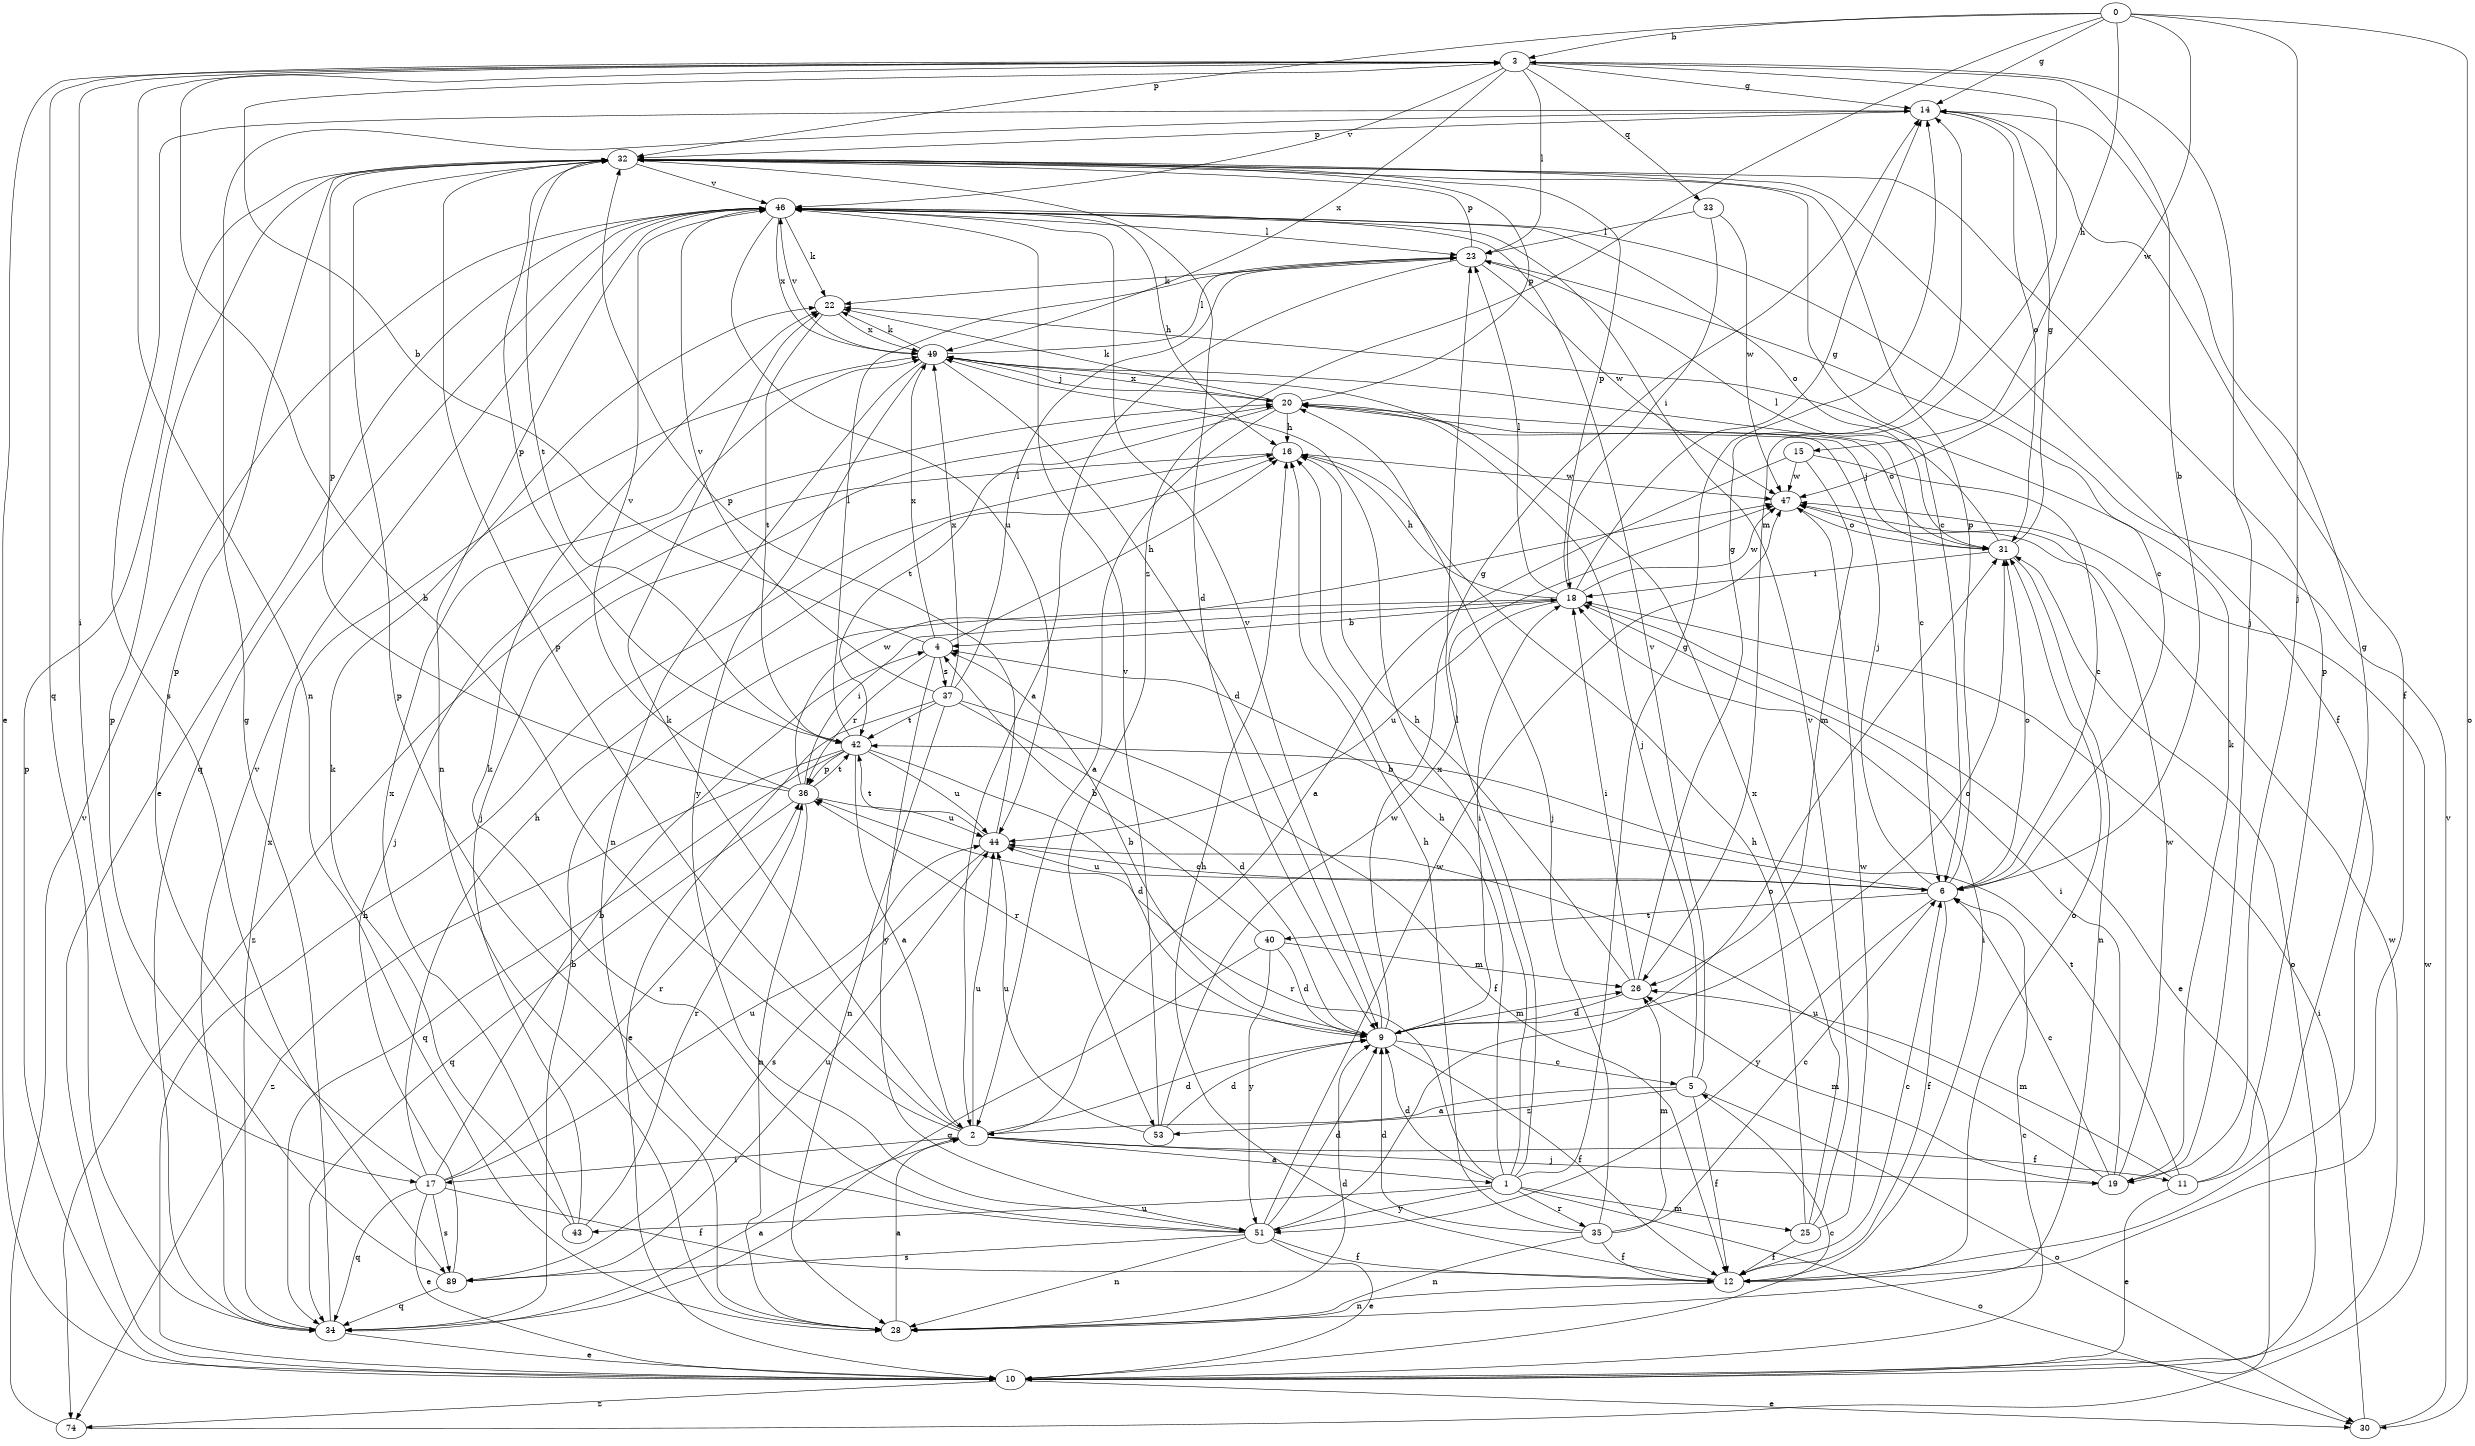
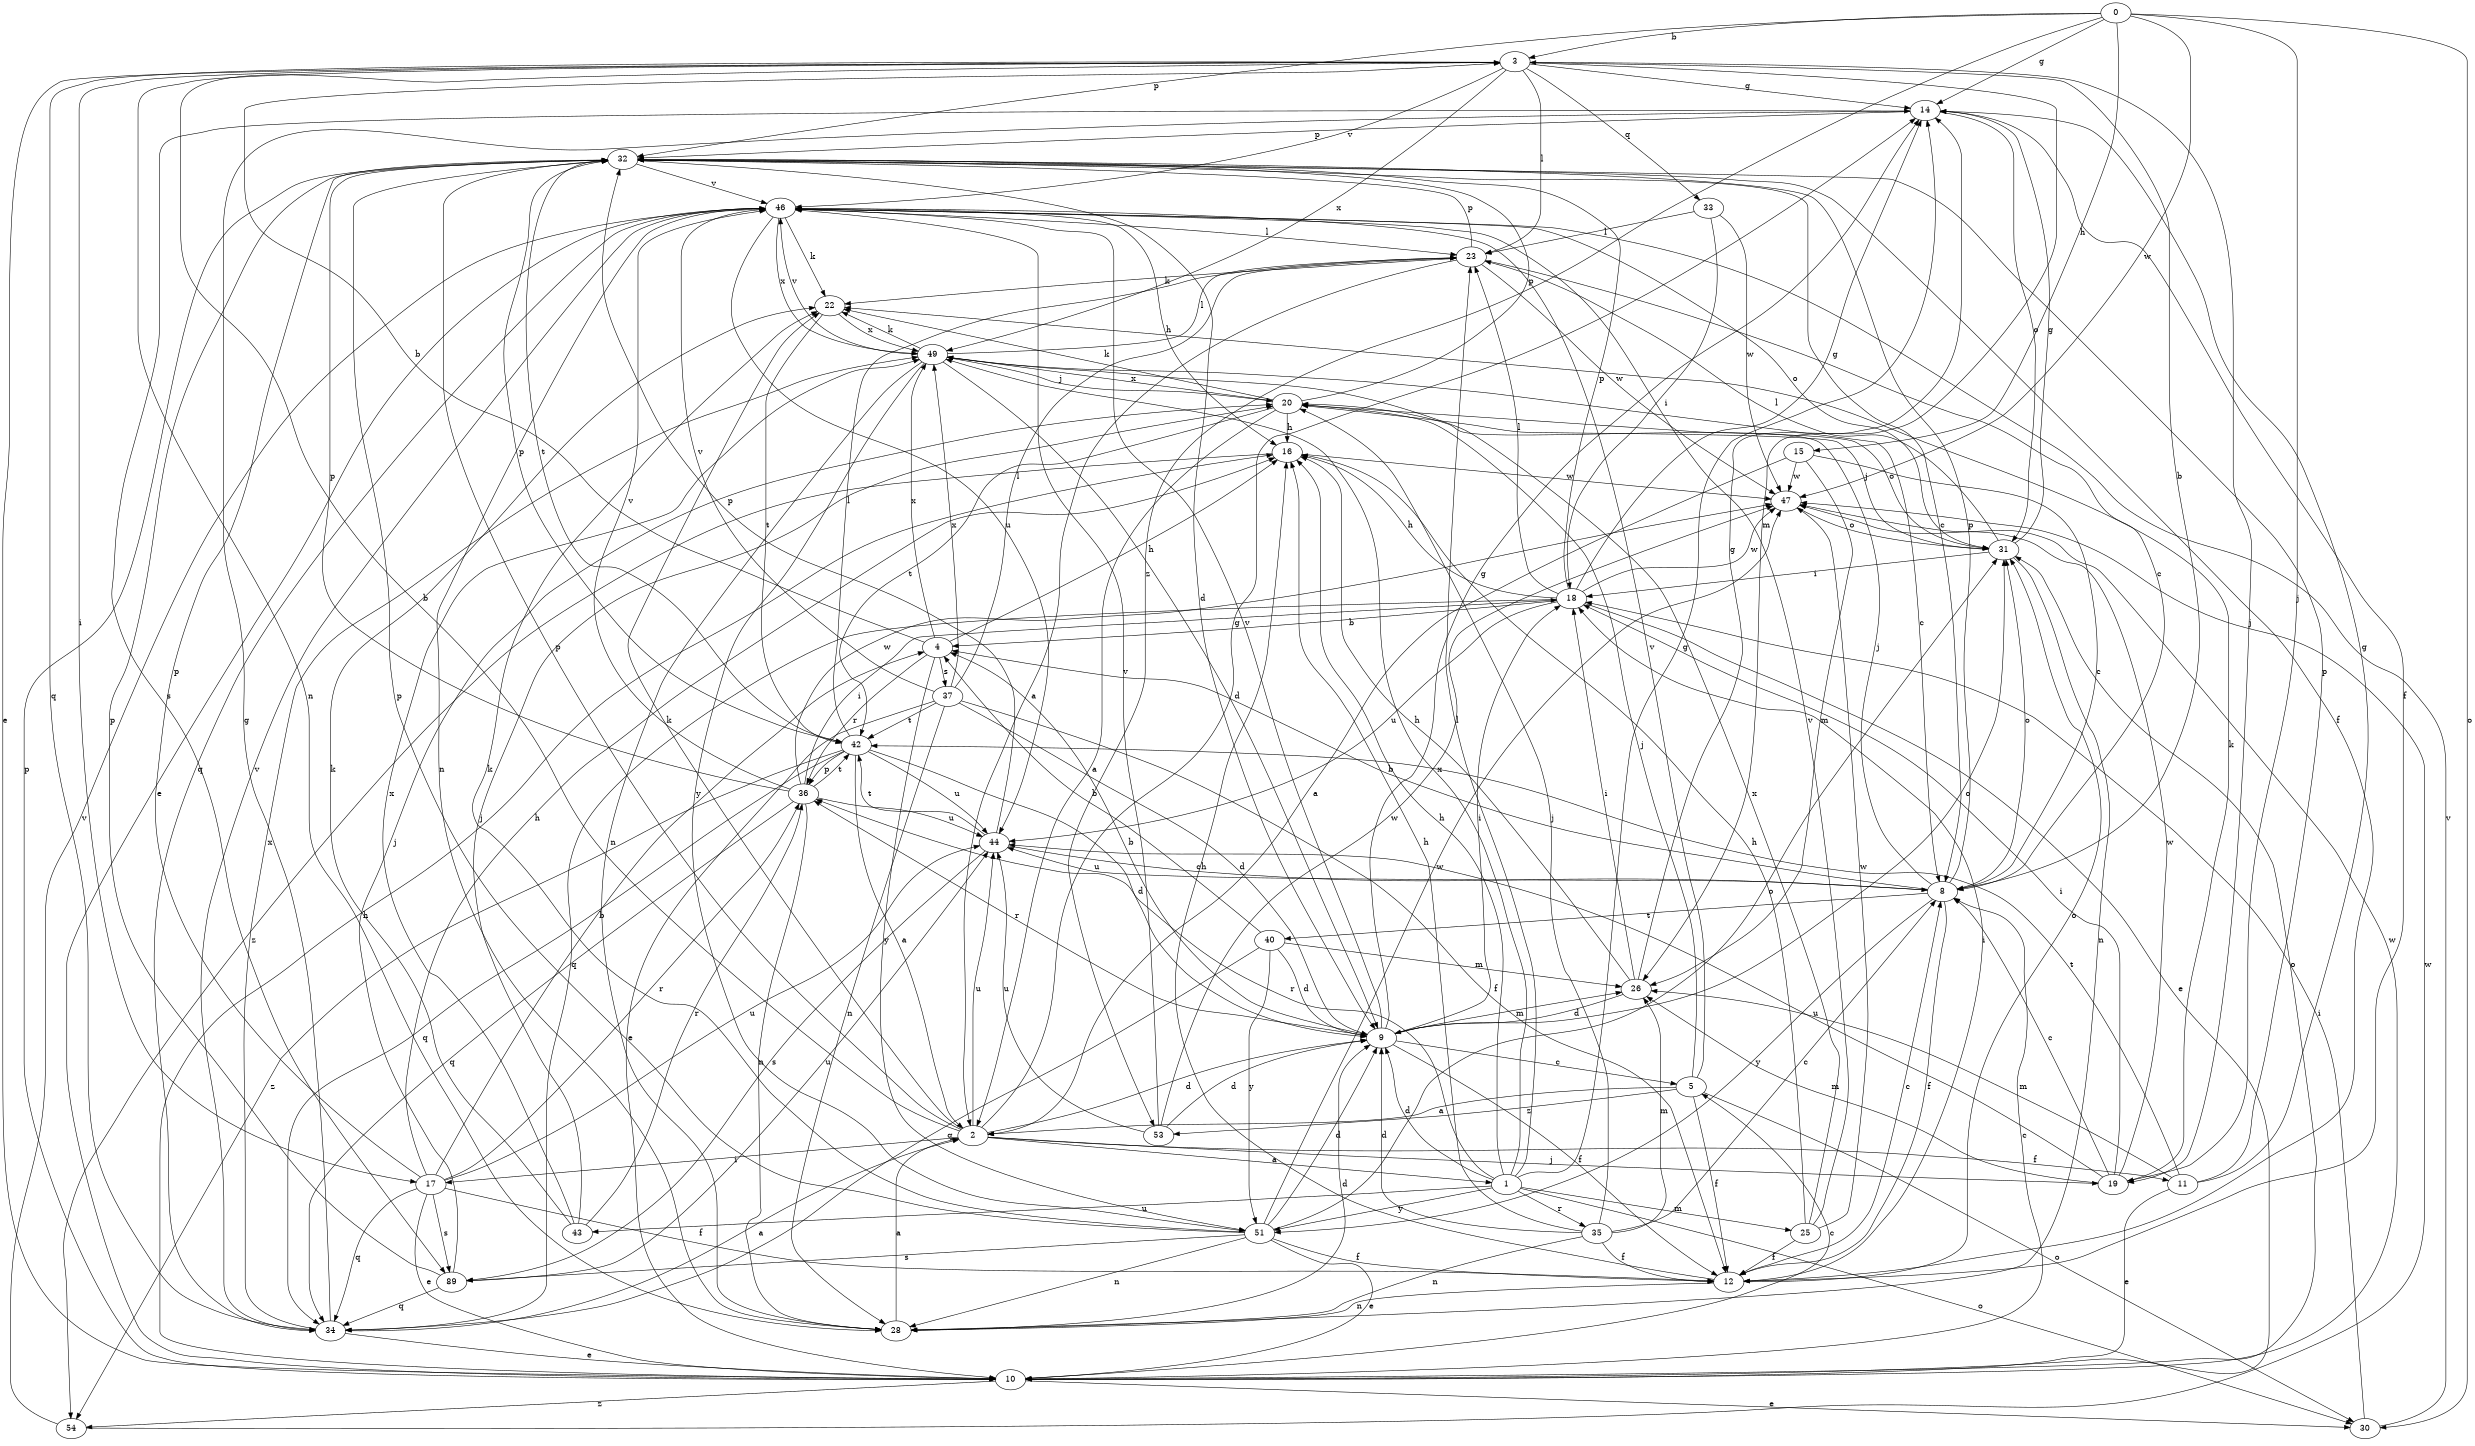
  strict digraph {
    0
    3
    14
    15
    19
    30
    32
    47
    53
    23
    49
    17
    10
    26
    28
    33
    34
    46
    12
    31
    n21 [label=89]
    2
-   6
+   6 [label=8]
    22
    44
    18
    9
    42
    1
    16
    25
    35
    36
    43
    51
    4
    5
-   54 [label=74]
+   54
    20
    11
    37
    40
    0 -> 3 [label=b]
    0 -> 14 [label=g]
    0 -> 15 [label=h]
    0 -> 19 [label=j]
    0 -> 30 [label=o]
    0 -> 32 [label=p]
    0 -> 47 [label=w]
    0 -> 53 [label=z]
    3 -> 14 [label=g]
    3 -> 19 [label=j]
    3 -> 23 [label=l]
    3 -> 49 [label=x]
    3 -> 17 [label=i]
    3 -> 10 [label=e]
    3 -> 26 [label=m]
    3 -> 28 [label=n]
    3 -> 33 [label=q]
    3 -> 34 [label=q]
    3 -> 46 [label=v]
    14 -> 32 [label=p]
    14 -> 12 [label=f]
    14 -> 31 [label=o]
    14 -> n21 [label=s]
    15 -> 47 [label=w]
    15 -> 26 [label=m]
    15 -> 2 [label=a]
    15 -> 6 [label=c]
    19 -> 47 [label=w]
    19 -> 26 [label=m]
    19 -> 6 [label=c]
    19 -> 22 [label=k]
    19 -> 44 [label=u]
    19 -> 18 [label=i]
    30 -> 46 [label=v]
    30 -> 18 [label=i]
    32 -> 46 [label=v]
    32 -> 12 [label=f]
    32 -> 6 [label=c]
    32 -> 9 [label=d]
    32 -> 42 [label=t]
    47 -> 31 [label=o]
    53 -> 47 [label=w]
    53 -> 46 [label=v]
    53 -> 44 [label=u]
    53 -> 9 [label=d]
    23 -> 32 [label=p]
    23 -> 47 [label=w]
    23 -> 2 [label=a]
    23 -> 6 [label=c]
    23 -> 22 [label=k]
    49 -> 23 [label=l]
    49 -> 28 [label=n]
    49 -> 46 [label=v]
    49 -> 6 [label=c]
    49 -> 22 [label=k]
    49 -> 9 [label=d]
    49 -> 51 [label=y]
    49 -> 20 [label=j]
    17 -> 32 [label=p]
    17 -> 10 [label=e]
    17 -> 34 [label=q]
    17 -> 12 [label=f]
    17 -> n21 [label=s]
    17 -> 44 [label=u]
    17 -> 16 [label=h]
    17 -> 36 [label=r]
    17 -> 4 [label=b]
    10 -> 30 [label=e]
    10 -> 32 [label=p]
    10 -> 47 [label=w]
    10 -> 31 [label=o]
    10 -> 6 [label=c]
    10 -> 16 [label=h]
    10 -> 5 [label=c]
    10 -> 54 [label=z]
    26 -> 14 [label=g]
    26 -> 18 [label=i]
    26 -> 9 [label=d]
    26 -> 16 [label=h]
    28 -> 2 [label=a]
    28 -> 9 [label=d]
    33 -> 47 [label=w]
    33 -> 23 [label=l]
    33 -> 18 [label=i]
    34 -> 14 [label=g]
    34 -> 49 [label=x]
    34 -> 10 [label=e]
    34 -> 46 [label=v]
    34 -> 2 [label=a]
    46 -> 23 [label=l]
    46 -> 49 [label=x]
    46 -> 10 [label=e]
    46 -> 28 [label=n]
    46 -> 34 [label=q]
    46 -> 31 [label=o]
    46 -> 22 [label=k]
    46 -> 44 [label=u]
    46 -> 16 [label=h]
    12 -> 28 [label=n]
    12 -> 31 [label=o]
    12 -> 6 [label=c]
    12 -> 18 [label=i]
    12 -> 16 [label=h]
    31 -> 14 [label=g]
    31 -> 23 [label=l]
    31 -> 28 [label=n]
    31 -> 18 [label=i]
    31 -> 20 [label=j]
    n21 -> 32 [label=p]
    n21 -> 34 [label=q]
    n21 -> 44 [label=u]
    n21 -> 20 [label=j]
    2 -> 3 [label=b]
+   2 -> 14 [label=g]
    2 -> 19 [label=j]
    2 -> 32 [label=p]
    2 -> 17 [label=i]
    2 -> 22 [label=k]
    2 -> 44 [label=u]
    2 -> 9 [label=d]
    2 -> 1 [label=a]
    2 -> 11 [label=f]
    6 -> 3 [label=b]
    6 -> 32 [label=p]
    6 -> 12 [label=f]
    6 -> 31 [label=o]
    6 -> 44 [label=u]
    6 -> 51 [label=y]
    6 -> 4 [label=b]
    6 -> 20 [label=j]
    6 -> 40 [label=t]
    22 -> 49 [label=x]
    22 -> 42 [label=t]
    44 -> 32 [label=p]
    44 -> n21 [label=s]
    44 -> 6 [label=c]
    44 -> 42 [label=t]
    18 -> 14 [label=g]
    18 -> 32 [label=p]
    18 -> 47 [label=w]
    18 -> 23 [label=l]
    18 -> 10 [label=e]
-   18 -> 34 [label=b]
+   18 -> 34 [label=q]
    18 -> 44 [label=u]
    18 -> 16 [label=h]
    18 -> 4 [label=b]
    9 -> 14 [label=g]
    9 -> 26 [label=m]
    9 -> 46 [label=v]
    9 -> 12 [label=f]
    9 -> 31 [label=o]
    9 -> 18 [label=i]
    9 -> 36 [label=r]
    9 -> 4 [label=b]
    9 -> 5 [label=c]
    42 -> 32 [label=p]
    42 -> 23 [label=l]
    42 -> 34 [label=q]
    42 -> 2 [label=a]
    42 -> 44 [label=u]
    42 -> 9 [label=d]
    42 -> 36 [label=p]
    42 -> 54 [label=z]
    1 -> 14 [label=g]
    1 -> 30 [label=o]
    1 -> 23 [label=l]
    1 -> 49 [label=x]
    1 -> 9 [label=d]
    1 -> 16 [label=h]
    1 -> 25 [label=m]
    1 -> 35 [label=r]
    1 -> 36 [label=r]
    1 -> 43 [label=u]
    1 -> 51 [label=y]
    16 -> 47 [label=w]
    16 -> 54 [label=z]
    25 -> 47 [label=w]
    25 -> 49 [label=x]
    25 -> 46 [label=v]
    25 -> 12 [label=f]
    25 -> 16 [label=h]
    35 -> 26 [label=m]
    35 -> 28 [label=n]
    35 -> 12 [label=f]
    35 -> 6 [label=c]
    35 -> 9 [label=d]
    35 -> 16 [label=h]
    35 -> 20 [label=j]
    36 -> 32 [label=p]
    36 -> 47 [label=w]
    36 -> 28 [label=n]
    36 -> 34 [label=q]
    36 -> 46 [label=v]
    36 -> 44 [label=u]
    36 -> 18 [label=i]
    36 -> 42 [label=t]
    43 -> 49 [label=x]
    43 -> 22 [label=k]
    43 -> 36 [label=r]
    43 -> 20 [label=j]
    51 -> 32 [label=p]
    51 -> 47 [label=w]
    51 -> 10 [label=e]
    51 -> 28 [label=n]
    51 -> 12 [label=f]
    51 -> 31 [label=o]
    51 -> n21 [label=s]
    51 -> 22 [label=k]
    51 -> 9 [label=d]
    4 -> 3 [label=b]
    4 -> 49 [label=x]
    4 -> 16 [label=h]
    4 -> 36 [label=r]
    4 -> 51 [label=y]
    4 -> 37 [label=s]
    5 -> 30 [label=o]
    5 -> 53 [label=z]
    5 -> 46 [label=v]
    5 -> 12 [label=f]
    5 -> 2 [label=a]
    5 -> 20 [label=j]
    54 -> 47 [label=w]
    54 -> 46 [label=v]
    20 -> 32 [label=p]
    20 -> 49 [label=x]
    20 -> 31 [label=o]
    20 -> 2 [label=a]
    20 -> 22 [label=k]
    20 -> 42 [label=t]
    20 -> 16 [label=h]
    11 -> 14 [label=g]
    11 -> 32 [label=p]
    11 -> 10 [label=e]
    11 -> 26 [label=m]
    11 -> 42 [label=t]
    37 -> 23 [label=l]
    37 -> 49 [label=x]
    37 -> 10 [label=e]
    37 -> 28 [label=n]
    37 -> 46 [label=v]
    37 -> 12 [label=f]
    37 -> 9 [label=d]
    37 -> 42 [label=t]
    40 -> 26 [label=m]
    40 -> 34 [label=q]
    40 -> 9 [label=d]
    40 -> 51 [label=y]
    40 -> 4 [label=b]
  }
